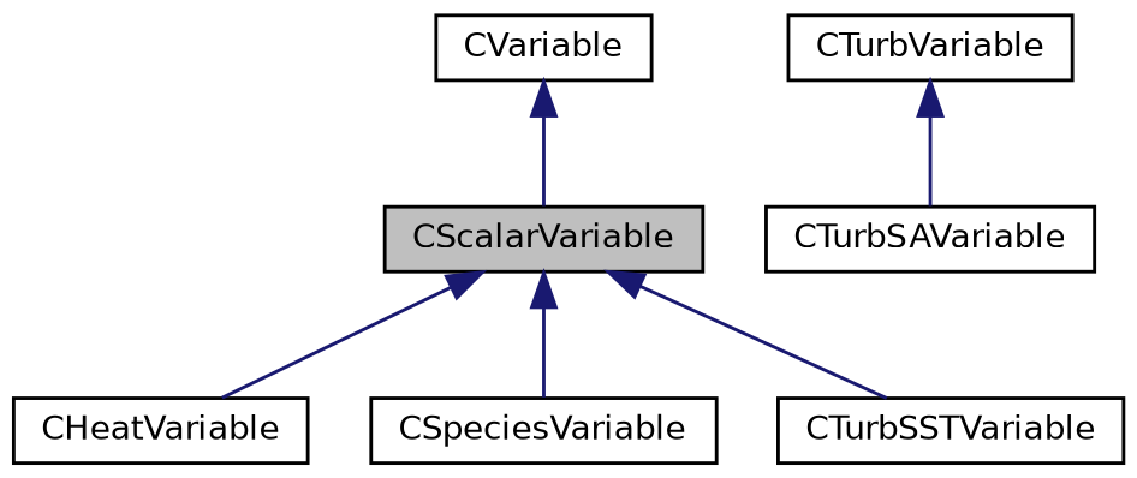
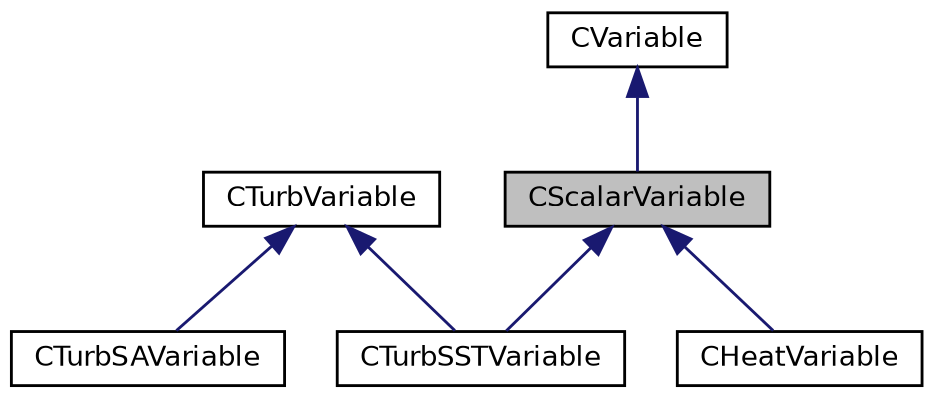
  digraph {
    node [color=black fillcolor=white fontname=Helvetica fontsize=10 shape=record style=filled]
    edge [color=midnightblue dir=back fontname=Helvetica fontsize=10 labelfontname=Helvetica labelfontsize=10 style=solid]
    n1 [fillcolor=grey75 fontcolor=black height=0.2 label=CScalarVariable width=0.4]
    n2 [height=0.2 label=CHeatVariable width=0.4]
-   n3 [height=0.2 label=CSpeciesVariable width=0.4]
    n4 [height=0.2 label=CTurbSSTVariable width=0.4]
    n5 [height=0.2 label=CTurbVariable width=0.4]
    n6 [height=0.2 label=CTurbSAVariable width=0.4]
    n7 [height=0.2 label=CVariable width=0.4]
    n1 -> n2
-   n1 -> n3
    n1 -> n4
+   n5 -> n4
    n5 -> n6
    n7 -> n1
  }
